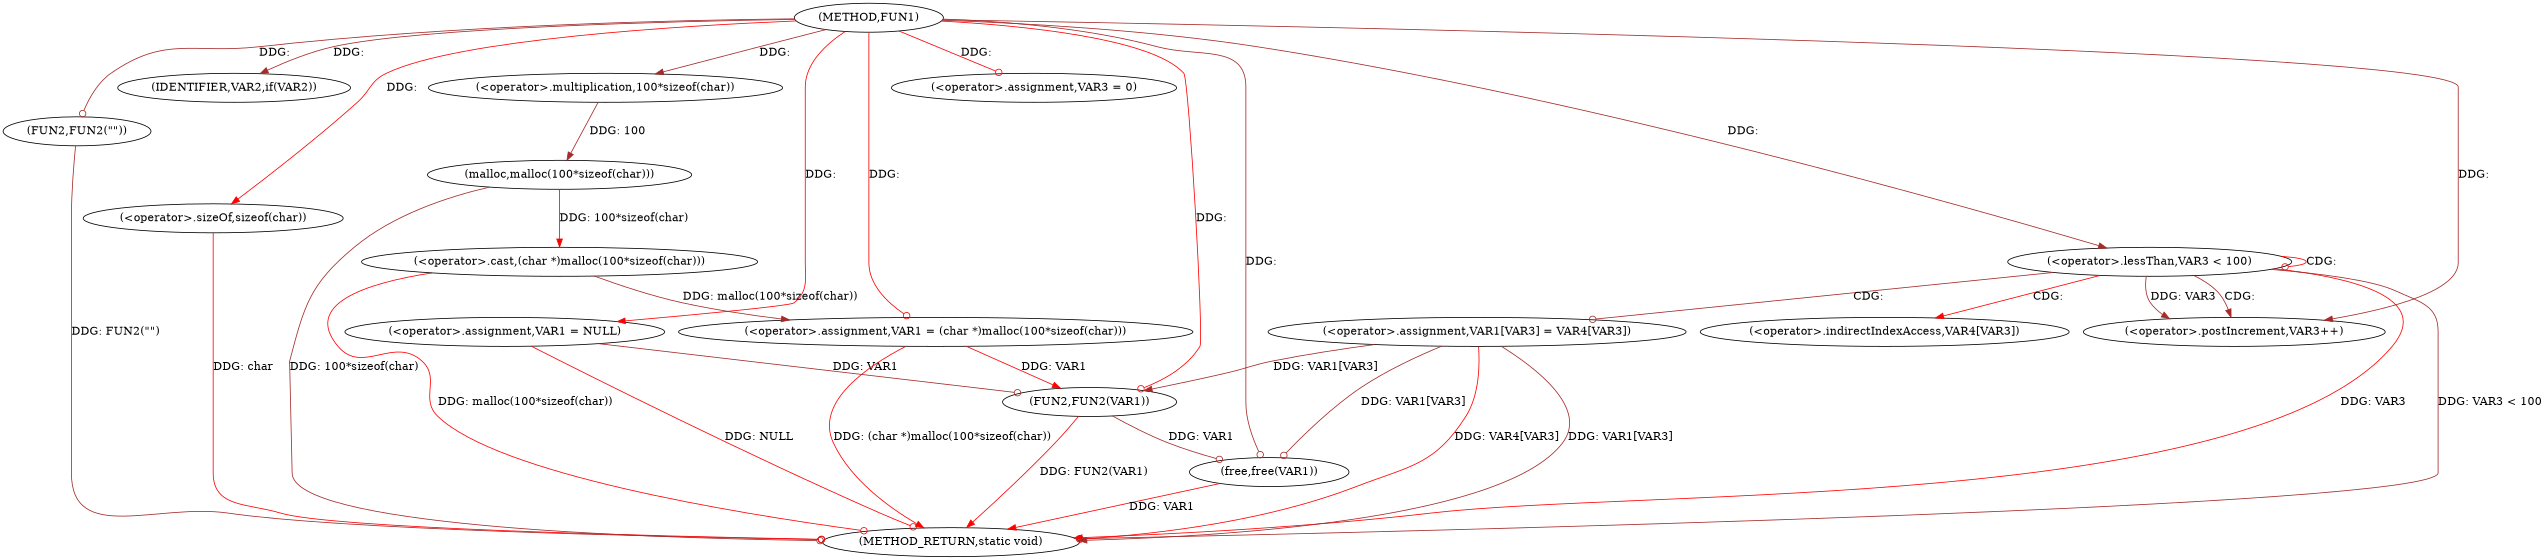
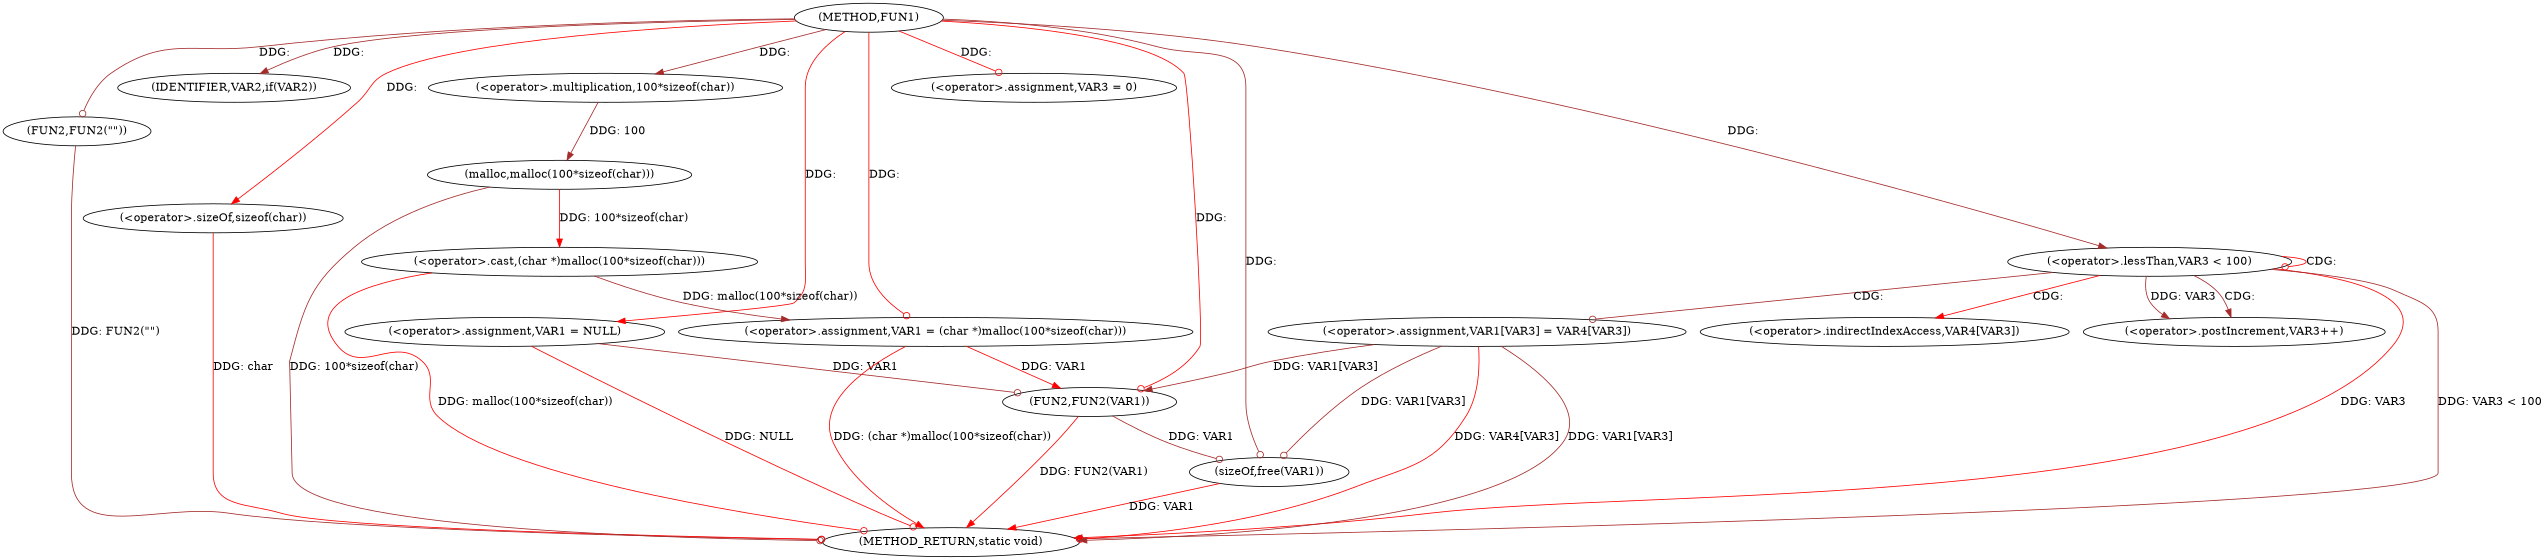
  digraph {
    edge [arrowhead=normal color=brown]
    n1 [label="(METHOD,FUN1)"]
    n2 [label="(<operator>.assignment,VAR1 = NULL)"]
    n3 [label="(IDENTIFIER,VAR2,if(VAR2))"]
    n4 [label="(FUN2,FUN2(\"\"))"]
    n5 [label="(<operator>.assignment,VAR1 = (char *)malloc(100*sizeof(char)))"]
    n6 [label="(<operator>.multiplication,100*sizeof(char))"]
    n7 [label="(<operator>.sizeOf,sizeof(char))"]
    n8 [label="(<operator>.assignment,VAR3 = 0)"]
    n9 [label="(<operator>.lessThan,VAR3 < 100)"]
    n10 [label="(<operator>.postIncrement,VAR3++)"]
    n11 [label="(FUN2,FUN2(VAR1))"]
-   n12 [label="(free,free(VAR1))"]
+   n12 [label="(sizeOf,free(VAR1))"]
    n13 [label="(METHOD_RETURN,static void)"]
    n14 [label="(malloc,malloc(100*sizeof(char)))"]
    n15 [label="(<operator>.assignment,VAR1[VAR3] = VAR4[VAR3])"]
    n16 [label="(<operator>.indirectIndexAccess,VAR4[VAR3])"]
    n17 [label="(<operator>.cast,(char *)malloc(100*sizeof(char)))"]
    n1 -> n2 [color=red label="DDG: "]
    n1 -> n3 [label="DDG: "]
    n1 -> n4 [arrowhead=odot label="DDG: "]
    n1 -> n5 [arrowhead=odot color=red label="DDG: "]
    n1 -> n6 [label="DDG: "]
    n1 -> n7 [color=red label="DDG: "]
    n1 -> n8 [arrowhead=odot color=red label="DDG: "]
    n1 -> n9 [label="DDG: "]
-   n1 -> n10 [label="DDG: "]
    n1 -> n11 [arrowhead=odot color=red label="DDG: "]
    n1 -> n12 [arrowhead=odot label="DDG: "]
    n2 -> n11 [arrowhead=odot label="DDG: VAR1"]
    n2 -> n13 [arrowhead=odot color=red label="DDG: NULL"]
    n4 -> n13 [arrowhead=odot label="DDG: FUN2(\"\")"]
    n5 -> n11 [color=red label="DDG: VAR1"]
    n5 -> n13 [color=red label="DDG: (char *)malloc(100*sizeof(char))"]
    n6 -> n14 [label="DDG: 100"]
    n7 -> n13 [arrowhead=odot color=red label="DDG: char"]
    n9 -> n9 [arrowhead=odot color=red label="CDG: "]
    n9 -> n10 [label="DDG: VAR3"]
    n9 -> n10 [label="CDG: "]
    n9 -> n13 [color=red label="DDG: VAR3"]
    n9 -> n13 [arrowhead=odot label="DDG: VAR3 < 100"]
    n9 -> n15 [arrowhead=odot label="CDG: "]
    n9 -> n16 [color=red label="CDG: "]
    n11 -> n12 [arrowhead=odot label="DDG: VAR1"]
    n11 -> n13 [color=red label="DDG: FUN2(VAR1)"]
    n12 -> n13 [color=red label="DDG: VAR1"]
    n14 -> n13 [arrowhead=odot label="DDG: 100*sizeof(char)"]
    n14 -> n17 [color=red label="DDG: 100*sizeof(char)"]
    n15 -> n11 [label="DDG: VAR1[VAR3]"]
    n15 -> n12 [arrowhead=odot label="DDG: VAR1[VAR3]"]
    n15 -> n13 [arrowhead=odot color=red label="DDG: VAR4[VAR3]"]
    n15 -> n13 [label="DDG: VAR1[VAR3]"]
    n17 -> n5 [label="DDG: malloc(100*sizeof(char))"]
    n17 -> n13 [arrowhead=odot color=red label="DDG: malloc(100*sizeof(char))"]
  }
